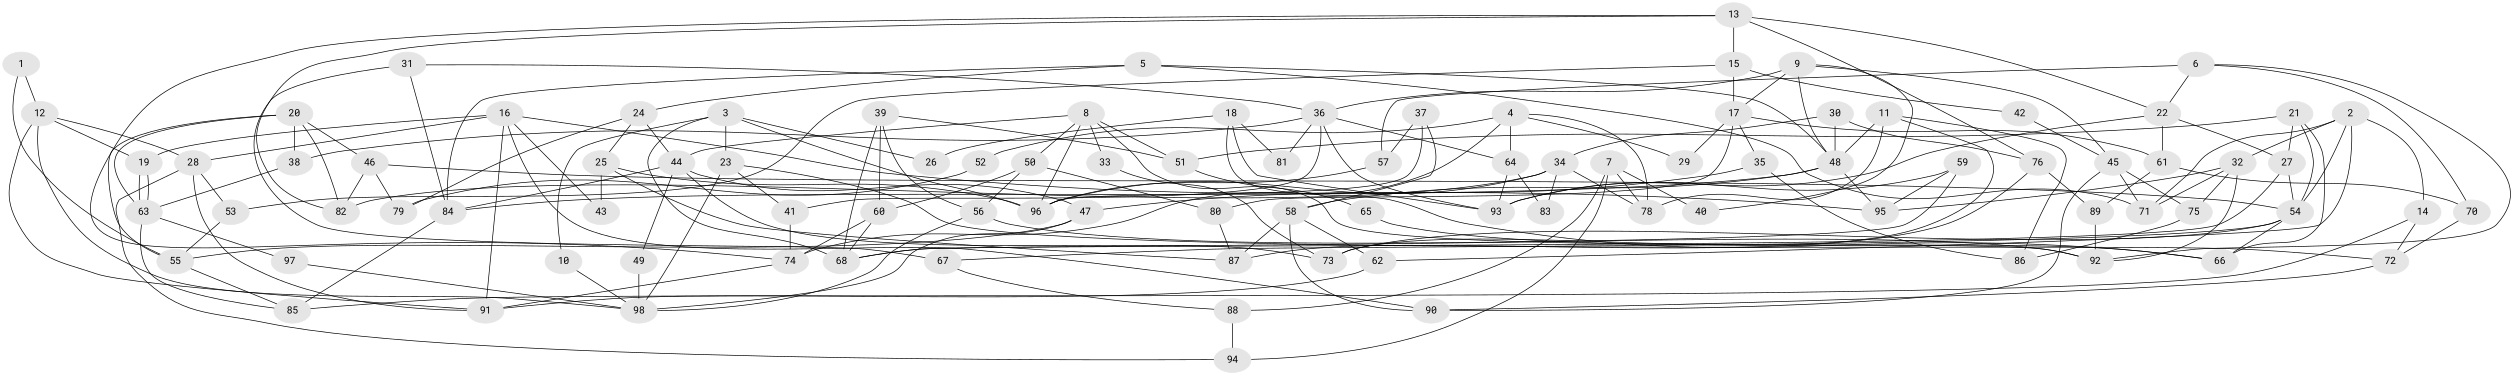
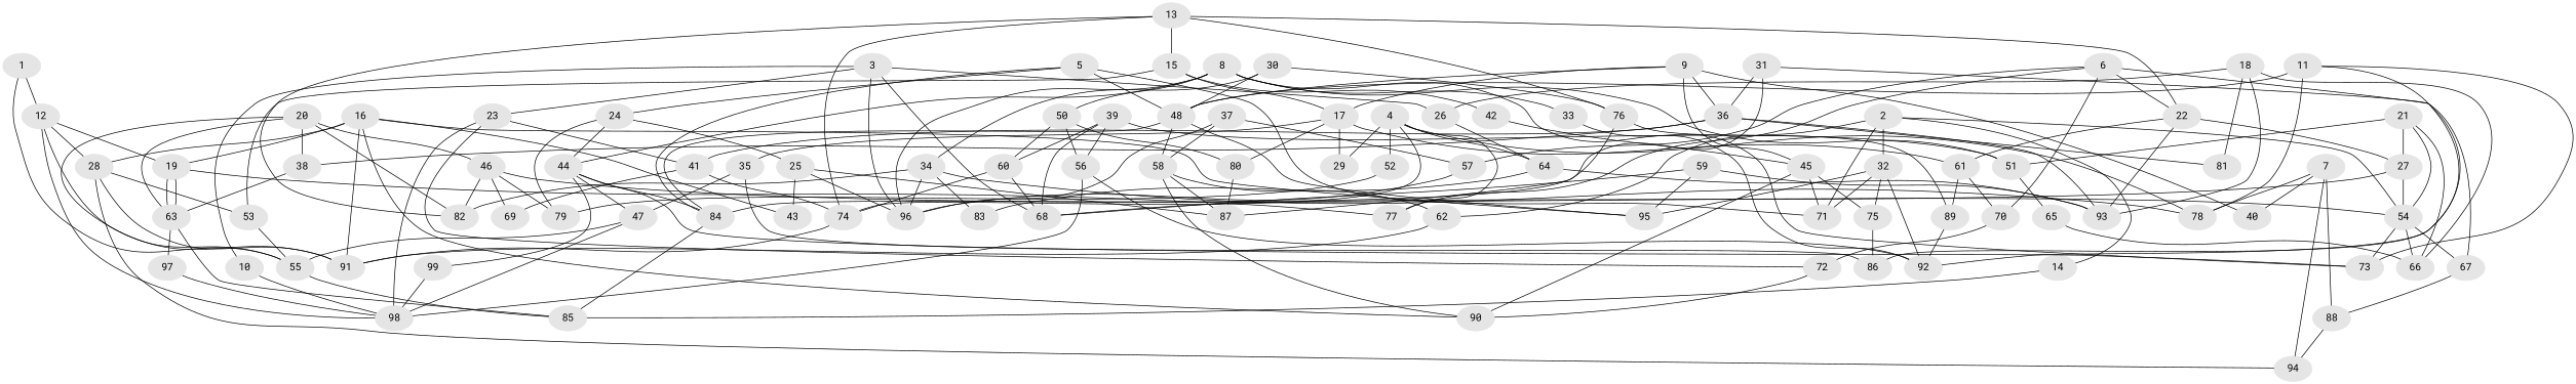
  graph {
    fontname="Roboto Mono"
    node [color=gray90 fontname="Roboto Mono" style=filled]
    edge [fontname="Roboto Mono"]
    1
    12
    55
    98
    19
    28
    91
    85
    2
    14
    32
    54
    62
    71
    72
    92
    95
    75
    73
    66
    67
    3
    10
    23
    26
    68
    96
    41
    4
    29
    52
    64
    74
+   77
    78
    79
    93
    83
    5
    24
    48
    84
    44
    25
    58
    6
    22
    57
    70
    61
    27
    7
    40
    88
    94
    8
    33
    50
    51
    47
-   49
+   49 [label=99]
    80
    56
    60
    65
    9
    17
    36
    45
    35
    81
    38
    90
    11
    86
    63
    53
    13
    15
    76
    82
    42
    87
    89
    16
    43
    18
    97
    20
    46
+   69
    21
    30
    34
    31
    37
    39
    59
    1 -- 12
    1 -- 55
    12 -- 98
    12 -- 19
    12 -- 28
    12 -- 91
    55 -- 85
+   19 -- 77
    19 -- 63
    19 -- 63
    28 -- 91
    28 -- 94
    28 -- 53
    2 -- 14
    2 -- 32
    2 -- 54
    2 -- 62
    2 -- 71
    14 -- 85
-   14 -- 72
    32 -- 71
    32 -- 92
    32 -- 95
    32 -- 75
    54 -- 73
    54 -- 66
    54 -- 67
    62 -- 91
    72 -- 90
    75 -- 86
    67 -- 88
    3 -- 10
    3 -- 23
    3 -- 26
    3 -- 68
    3 -- 96
    10 -- 98
    23 -- 98
    23 -- 72
    23 -- 41
    41 -- 74
+   41 -- 69
    4 -- 29
    4 -- 52
    4 -- 64
    4 -- 74
+   4 -- 77
    4 -- 78
    52 -- 79
    64 -- 93
    64 -- 83
    74 -- 91
    5 -- 71
    5 -- 24
    5 -- 48
    5 -- 84
    24 -- 79
    24 -- 44
    24 -- 25
    48 -- 95
    48 -- 84
    48 -- 58
    84 -- 85
    44 -- 73
    44 -- 84
    44 -- 47
    44 -- 49
    25 -- 96
    25 -- 87
    25 -- 43
    58 -- 62
    58 -- 90
    58 -- 87
    6 -- 92
+   6 -- 77
    6 -- 22
    6 -- 57
    6 -- 70
    22 -- 93
    22 -- 61
    22 -- 27
    57 -- 96
    70 -- 72
    61 -- 70
    61 -- 89
    27 -- 54
    27 -- 68
    7 -- 78
    7 -- 40
    7 -- 88
    7 -- 94
    88 -- 94
    8 -- 92
    8 -- 96
    8 -- 44
    8 -- 33
    8 -- 50
    8 -- 51
    33 -- 73
    50 -- 80
    50 -- 56
    50 -- 60
    51 -- 65
    47 -- 55
    47 -- 98
    49 -- 98
    80 -- 87
    56 -- 98
    56 -- 92
    60 -- 68
    60 -- 74
    65 -- 66
    9 -- 48
    9 -- 40
    9 -- 17
    9 -- 36
    9 -- 45
    17 -- 29
    17 -- 61
    17 -- 80
    17 -- 35
    36 -- 41
-   36 -- 64
+   26 -- 64
    36 -- 93
    36 -- 81
    36 -- 38
    45 -- 71
    45 -- 75
    45 -- 90
    35 -- 47
    35 -- 86
    38 -- 63
    11 -- 73
    11 -- 78
    11 -- 48
    11 -- 86
    63 -- 85
    63 -- 97
    53 -- 55
    13 -- 74
    13 -- 22
    13 -- 15
    13 -- 76
    13 -- 82
    15 -- 17
    15 -- 53
    15 -- 42
    76 -- 87
    76 -- 89
    42 -- 45
    89 -- 92
    16 -- 19
    16 -- 28
    16 -- 91
    16 -- 95
    16 -- 90
    16 -- 43
    18 -- 66
    18 -- 26
    18 -- 93
    18 -- 81
    97 -- 98
    20 -- 55
    20 -- 38
    20 -- 63
    20 -- 82
    20 -- 46
    46 -- 54
    46 -- 79
    46 -- 82
+   46 -- 69
    21 -- 54
    21 -- 66
    21 -- 27
    21 -- 51
    30 -- 48
    30 -- 76
    30 -- 34
    34 -- 96
    34 -- 78
    34 -- 83
    34 -- 82
    31 -- 67
    31 -- 84
    31 -- 36
    37 -- 96
    37 -- 58
    37 -- 57
    39 -- 68
    39 -- 51
    39 -- 56
    39 -- 60
    59 -- 95
    59 -- 68
    59 -- 93
  }
